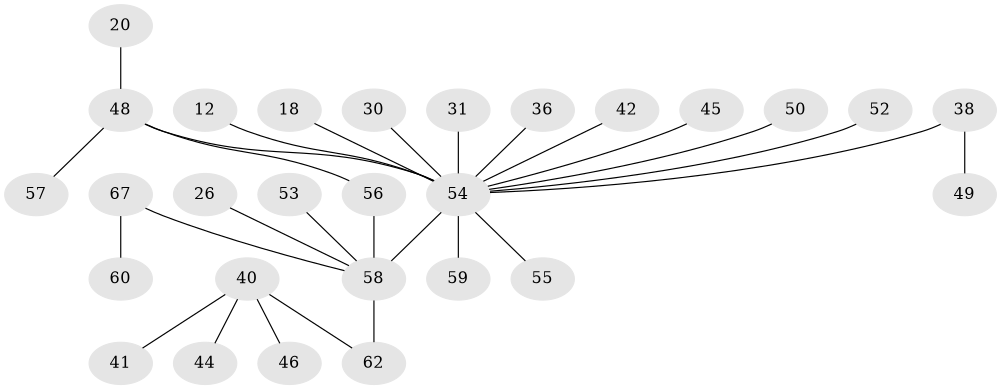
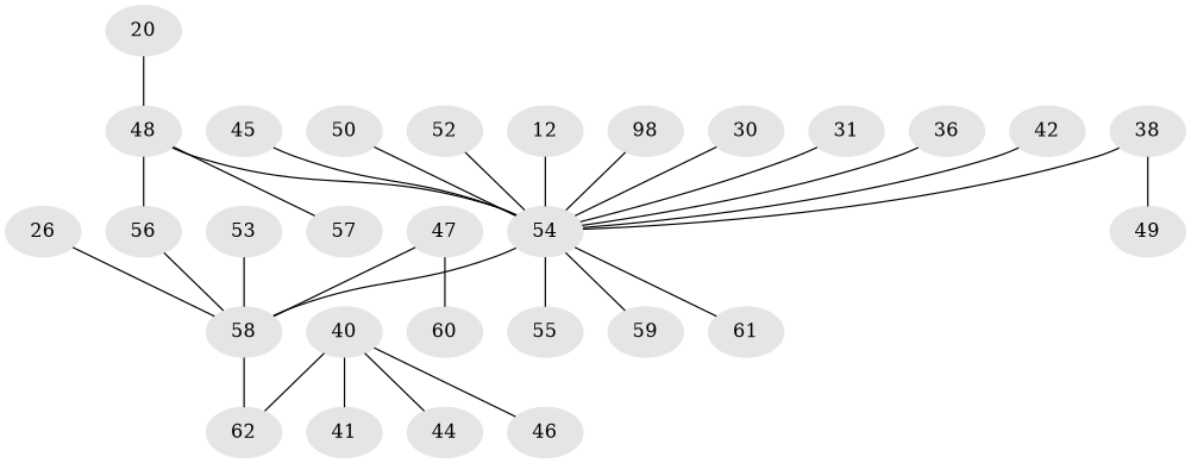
  graph {
    node [color=gray90 style=filled]
    54 [super="+4+3+2+5"]
    58 [super="+35+23+33"]
    55 [super="+13"]
    59 [super="+21"]
+   61
    12
-   18 [super="+9"]
+   18 [super="+9" label=98]
    48 [super="+15+26+10+17"]
    56 [super="+43"]
    57
    20
    62
    n13 [label=26]
    30 [super="+28"]
    31
    38
    49
    n18 [label=36 super="+27"]
    40 [super="+34"]
    41
    44
    46
    42 [super="+25"]
    45
-   47 [label=67]
+   47
    60
    50 [super="+37"]
    52 [super="+29"]
    53 [super="+32"]
    54 -- 58 [weight=3]
    54 -- 55
    54 -- 59
+   54 -- 61
    58 -- 62
    12 -- 54
    18 -- 54
    48 -- 54 [weight=2]
    48 -- 56 [weight=2]
    48 -- 57
    56 -- 58
    20 -- 48
    n13 -- 58
    30 -- 54
    31 -- 54
    38 -- 54
    38 -- 49
    n18 -- 54
    40 -- 62
    40 -- 41
    40 -- 44
    40 -- 46
    42 -- 54
    45 -- 54
    47 -- 58
    47 -- 60
    50 -- 54
    52 -- 54
    53 -- 58
  }
